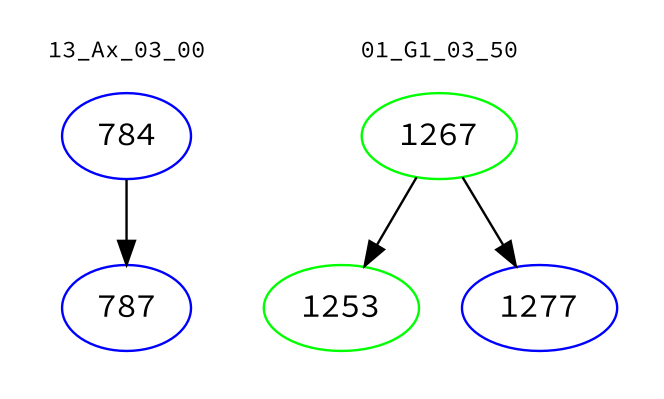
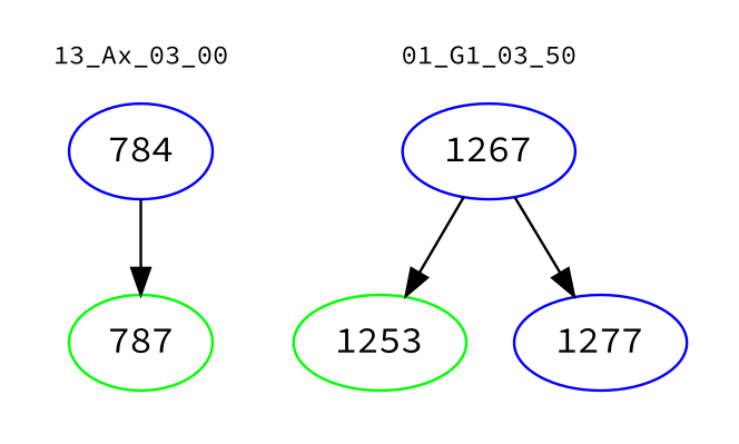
  digraph {
    fontname="Source Code Pro"
    node [color=blue fontname="Source Code Pro"]
    edge [color=black fontname="Source Code Pro"]
    n1 [label=784]
-   n2 [label=787]
-   n3 [color=green label=1267]
+   n2 [color=green label=787]
+   n3 [label=1267]
    n4 [color=green label=1253]
    n5 [label=1277]
    subgraph cluster_1 {
      color=white
      fontsize=10
      label="13_Ax_03_00"
      n1
      n2
    }
    subgraph cluster_2 {
      color=white
      fontsize=10
      label="01_G1_03_50"
      n3
      n4
      n5
    }
    n1 -> n2
    n3 -> n4
    n3 -> n5
  }
